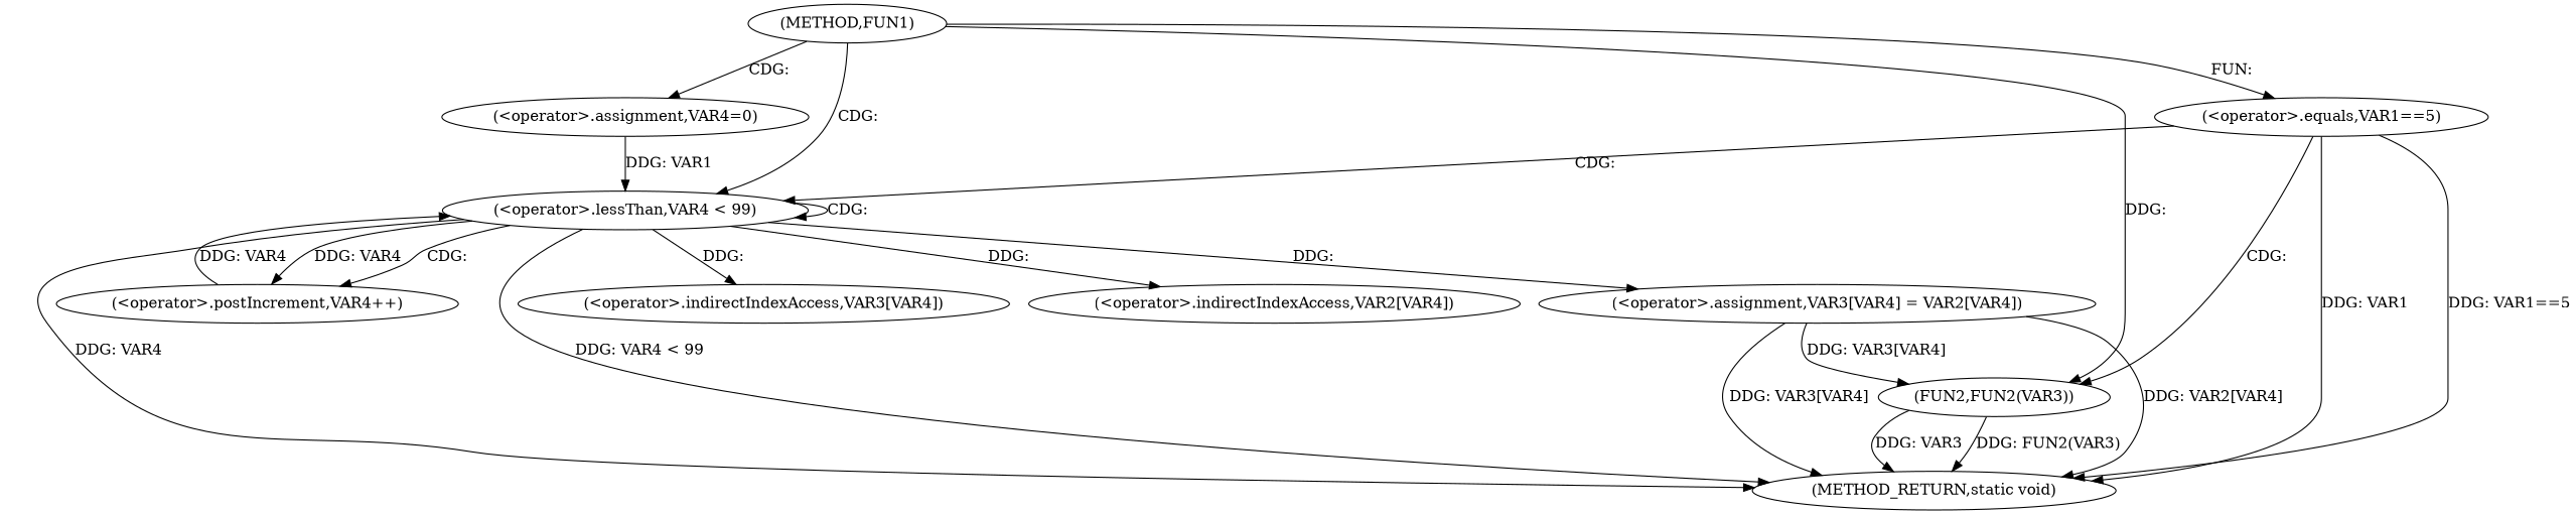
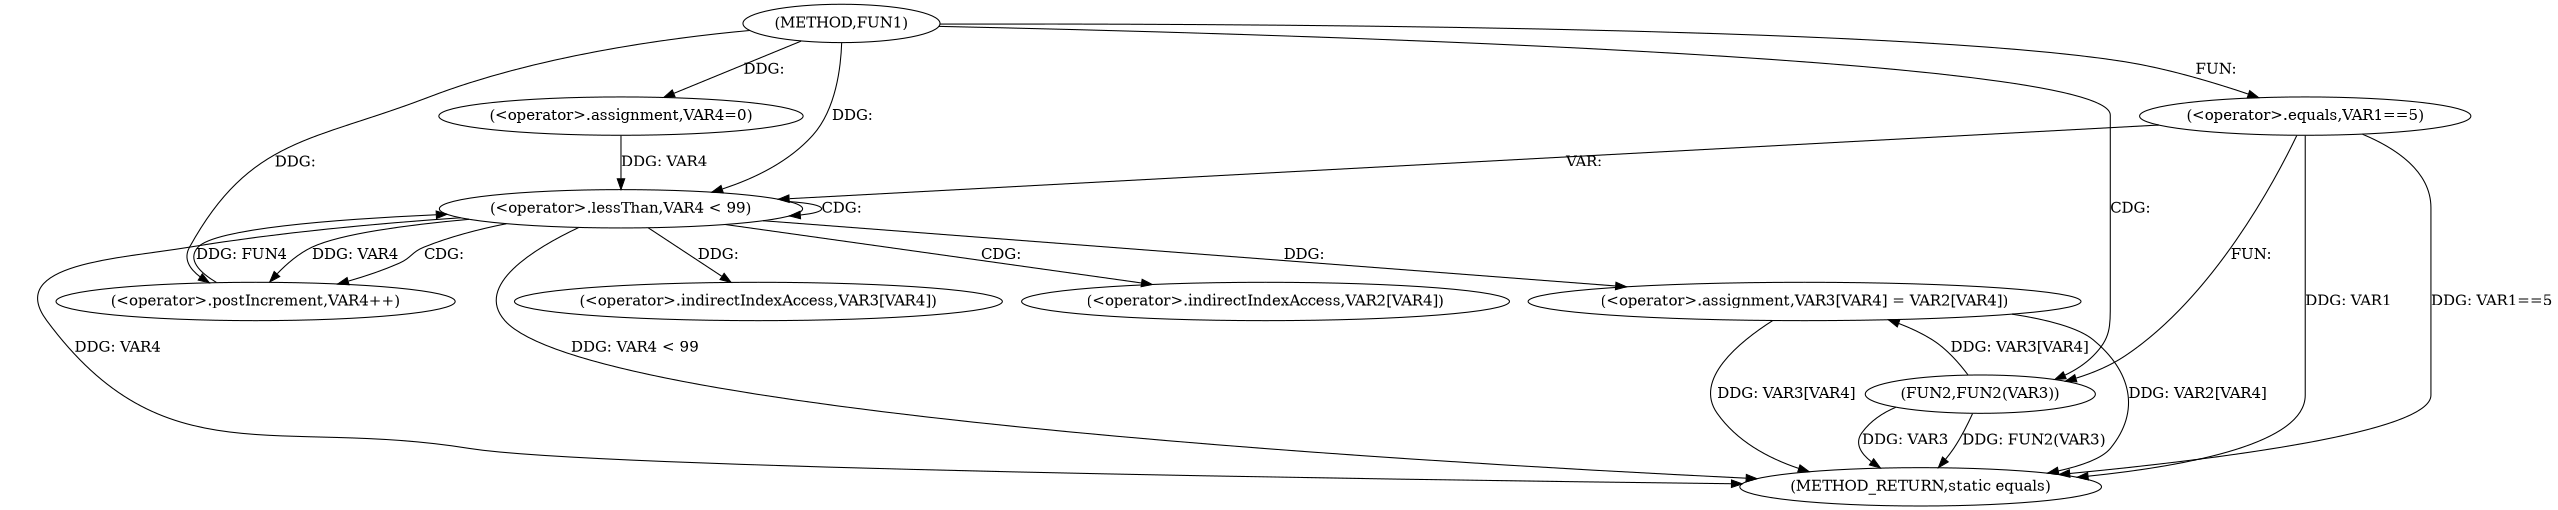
  digraph {
    n1 [label="(METHOD,FUN1)"]
    n2 [label="(<operator>.equals,VAR1==5)"]
    n3 [label="(<operator>.assignment,VAR4=0)"]
    n4 [label="(<operator>.lessThan,VAR4 < 99)"]
    n5 [label="(<operator>.postIncrement,VAR4++)"]
    n6 [label="(FUN2,FUN2(VAR3))"]
-   n7 [label="(METHOD_RETURN,static void)"]
+   n7 [label="(METHOD_RETURN,static equals)"]
    n8 [label="(<operator>.assignment,VAR3[VAR4] = VAR2[VAR4])"]
    n9 [label="(<operator>.indirectIndexAccess,VAR3[VAR4])"]
    n10 [label="(<operator>.indirectIndexAccess,VAR2[VAR4])"]
    n1 -> n2 [label="FUN: "]
-   n1 -> n3 [label="CDG: "]
-   n1 -> n4 [label="CDG: "]
-   n1 -> n6 [label="DDG: "]
-   n2 -> n4 [label="CDG: "]
-   n2 -> n6 [label="CDG: "]
+   n1 -> n3 [label="DDG: "]
+   n1 -> n4 [label="DDG: "]
+   n1 -> n5 [label="DDG: "]
+   n1 -> n6 [label="CDG: "]
+   n2 -> n4 [label="VAR: "]
+   n2 -> n6 [label="FUN: "]
    n2 -> n7 [label="DDG: VAR1"]
    n2 -> n7 [label="DDG: VAR1==5"]
-   n3 -> n4 [label="DDG: VAR1"]
+   n3 -> n4 [label="DDG: VAR4"]
    n4 -> n4 [label="CDG: "]
    n4 -> n5 [label="DDG: VAR4"]
    n4 -> n5 [label="CDG: "]
    n4 -> n7 [label="DDG: VAR4"]
    n4 -> n7 [label="DDG: VAR4 < 99"]
    n4 -> n8 [label="DDG: "]
    n4 -> n9 [label="DDG: "]
-   n4 -> n10 [label="DDG: "]
-   n5 -> n4 [label="DDG: VAR4"]
+   n4 -> n10 [label="CDG: "]
+   n5 -> n4 [label="DDG: FUN4"]
    n6 -> n7 [label="DDG: FUN2(VAR3)"]
    n6 -> n7 [label="DDG: VAR3"]
-   n8 -> n6 [label="DDG: VAR3[VAR4]"]
+   n6 -> n8 [label="DDG: VAR3[VAR4]"]
    n8 -> n7 [label="DDG: VAR2[VAR4]"]
    n8 -> n7 [label="DDG: VAR3[VAR4]"]
  }
